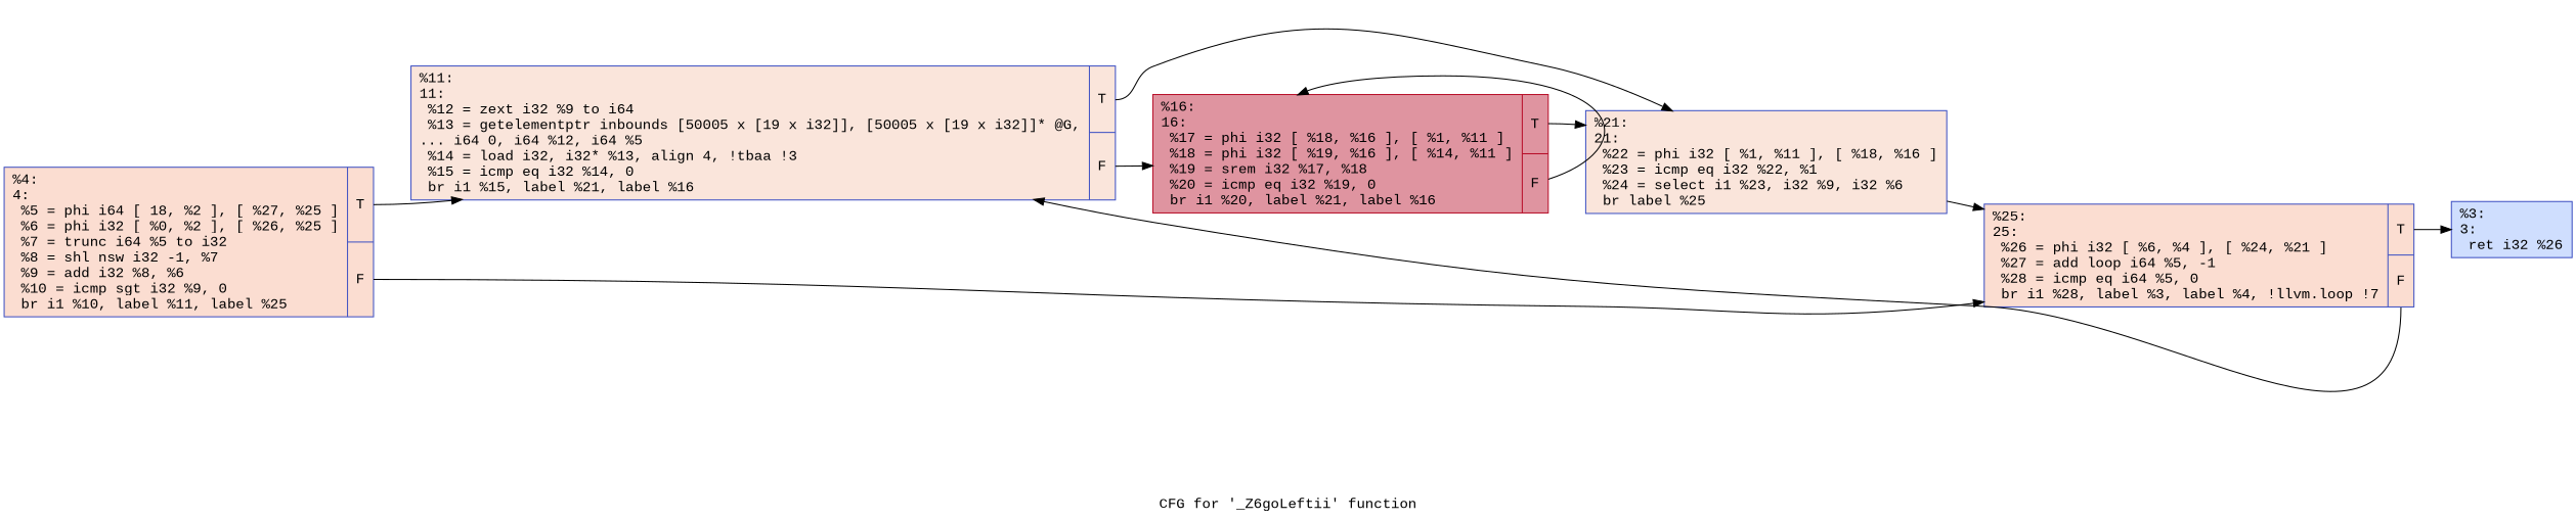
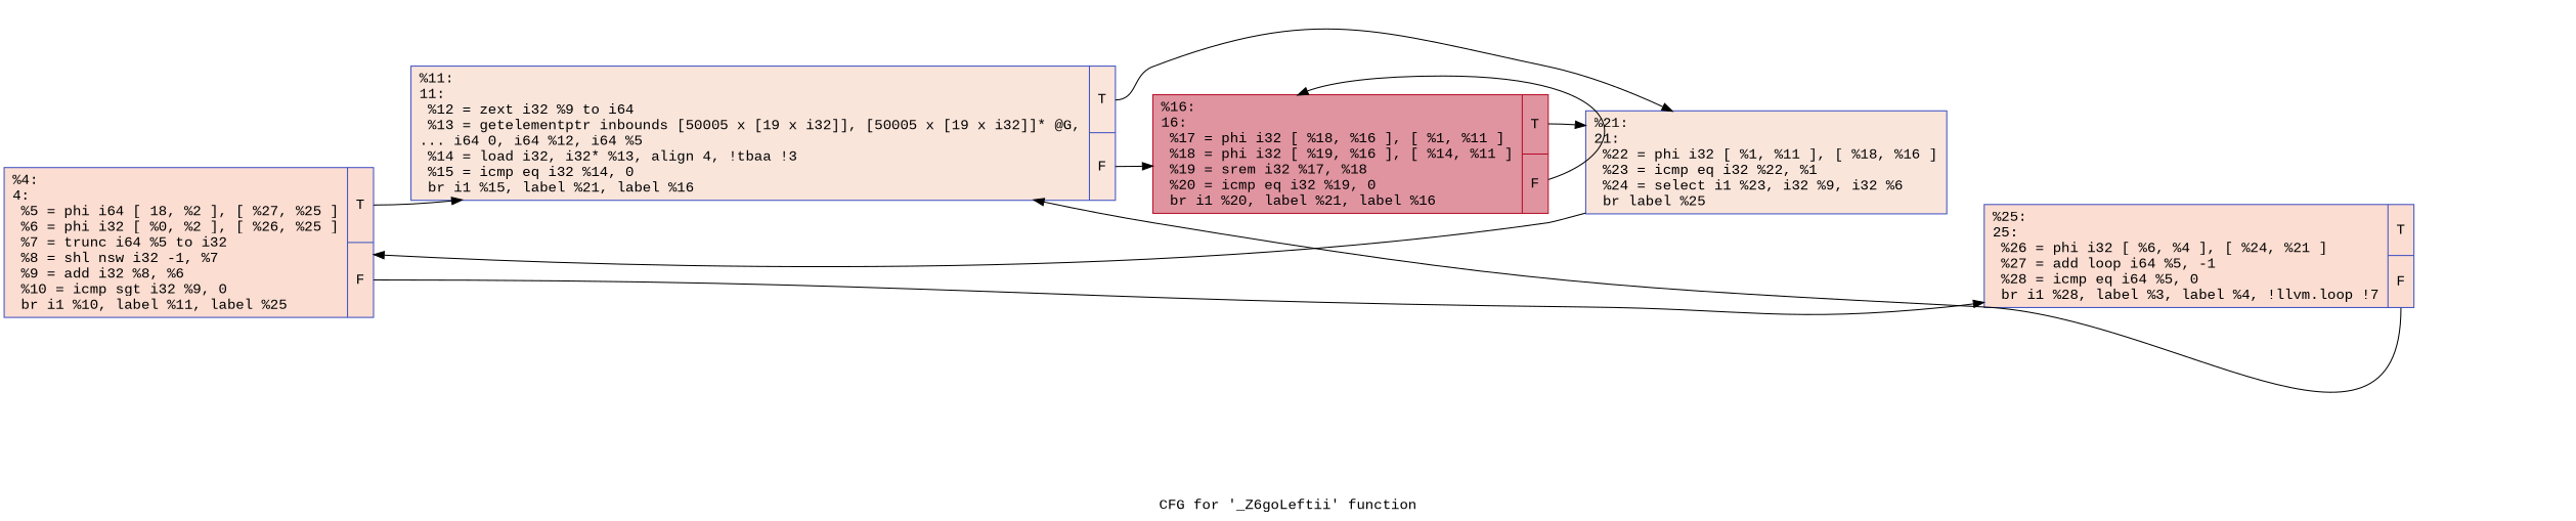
  digraph {
    fontname="Liberation Mono"
    label="CFG for '_Z6goLeftii' function"
    rankdir=LR
    node [color="#3d50c3ff" fillcolor="#f7b39670" fontname="Liberation Mono" shape=record style=filled]
    edge [fontname="Liberation Mono" tailport=s0]
    n1 [label="{%4:\l4:                                                \l  %5 = phi i64 [ 18, %2 ], [ %27, %25 ]\l  %6 = phi i32 [ %0, %2 ], [ %26, %25 ]\l  %7 = trunc i64 %5 to i32\l  %8 = shl nsw i32 -1, %7\l  %9 = add i32 %8, %6\l  %10 = icmp sgt i32 %9, 0\l  br i1 %10, label %11, label %25\l|{<s0>T|<s1>F}}"]
    n2 [fillcolor="#f4c5ad70" label="{%11:\l11:                                               \l  %12 = zext i32 %9 to i64\l  %13 = getelementptr inbounds [50005 x [19 x i32]], [50005 x [19 x i32]]* @G,\l... i64 0, i64 %12, i64 %5\l  %14 = load i32, i32* %13, align 4, !tbaa !3\l  %15 = icmp eq i32 %14, 0\l  br i1 %15, label %21, label %16\l|{<s0>T|<s1>F}}"]
    n3 [label="{%25:\l25:                                               \l  %26 = phi i32 [ %6, %4 ], [ %24, %21 ]\l  %27 = add loop i64 %5, -1\l  %28 = icmp eq i64 %5, 0\l  br i1 %28, label %3, label %4, !llvm.loop !7\l|{<s0>T|<s1>F}}"]
    n4 [fillcolor="#f4c5ad70" label="{%21:\l21:                                               \l  %22 = phi i32 [ %1, %11 ], [ %18, %16 ]\l  %23 = icmp eq i32 %22, %1\l  %24 = select i1 %23, i32 %9, i32 %6\l  br label %25\l}"]
    n5 [color="#b70d28ff" fillcolor="#b70d2870" label="{%16:\l16:                                               \l  %17 = phi i32 [ %18, %16 ], [ %1, %11 ]\l  %18 = phi i32 [ %19, %16 ], [ %14, %11 ]\l  %19 = srem i32 %17, %18\l  %20 = icmp eq i32 %19, 0\l  br i1 %20, label %21, label %16\l|{<s0>T|<s1>F}}"]
-   n6 [fillcolor="#93b5fe70" label="{%3:\l3:                                                \l  ret i32 %26\l}"]
    n1 -> n2
    n1 -> n3 [tailport=s1]
    n2 -> n4
    n2 -> n5 [tailport=s1]
    n3 -> n2 [tailport=s1]
-   n3 -> n6
-   n4 -> n3
+   n4 -> n1
    n5 -> n4
    n5 -> n5 [tailport=s1]
  }
